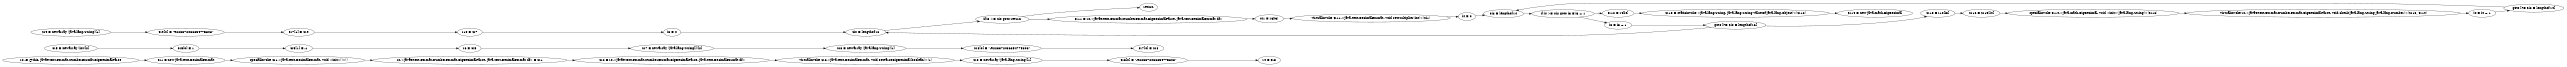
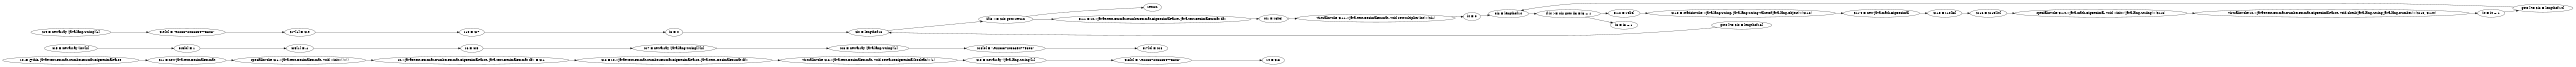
  digraph {
    rankdir=LR
    "r0 := @this: javaT.text.Format.NumberFormat.BigDecimalParse"
    "$r1 = new java.text.DecimalFormat"
    "specialinvoke $r1.<java.text.DecimalFormat: void <init>()>()"
    "r0.<javaT.text.Format.NumberFormat.BigDecimalParse: java.text.DecimalFormat df> = $r1"
    "$r2 = r0.<javaT.text.Format.NumberFormat.BigDecimalParse: java.text.DecimalFormat df>"
    "virtualinvoke $r2.<java.text.DecimalFormat: void setParseBigDecimal(boolean)>(1)"
    "$r3 = newarray (java.lang.String)[1]"
    "$r3[0] = \"-9223372036854775808\""
    "r4 = $r3"
    "$r5 = newarray (int)[2]"
    "$r5[0] = 1"
    "$r5[1] = -1"
    "r6 = $r5"
    "$r7 = newarray (java.lang.String[])[2]"
    "$r8 = newarray (java.lang.String)[1]"
    "$r8[0] = \"-9223372036854775808\""
    "$r7[0] = $r8"
    "$r9 = newarray (java.lang.String)[1]"
    "$r9[0] = \"9223372036854775808\""
    "$r7[1] = $r9"
    "r10 = $r7"
    "i3 = 0"
    "$i0 = lengthof r6"
    "if i3 >= $i0 goto return"
    "$r11 = r0.<javaT.text.Format.NumberFormat.BigDecimalParse: java.text.DecimalFormat df>"
    return
    "$i1 = r6[i3]"
    "virtualinvoke $r11.<java.text.DecimalFormat: void setMultiplier(int)>($i1)"
    "i4 = 0"
    "$i2 = lengthof r4"
    "if i4 >= $i2 goto i3 = i3 + 1"
    "$r12 = r4[i4]"
    "i3 = i3 + 1"
    "$r13 = staticinvoke <java.lang.String: java.lang.String valueOf(java.lang.Object)>($r12)"
    "goto [?= $i0 = lengthof r6]"
    "$r14 = new java.math.BigDecimal"
    "$r15 = r10[i3]"
    "$r16 = $r15[i4]"
    "specialinvoke $r14.<java.math.BigDecimal: void <init>(java.lang.String)>($r16)"
    "virtualinvoke r0.<javaT.text.Format.NumberFormat.BigDecimalParse: void check(java.lang.String,java.lang.Number)>($r13, $r14)"
    "i4 = i4 + 1"
    "goto [?= $i2 = lengthof r4]"
    "r0 := @this: javaT.text.Format.NumberFormat.BigDecimalParse" -> "$r1 = new java.text.DecimalFormat"
    "$r1 = new java.text.DecimalFormat" -> "specialinvoke $r1.<java.text.DecimalFormat: void <init>()>()"
    "specialinvoke $r1.<java.text.DecimalFormat: void <init>()>()" -> "r0.<javaT.text.Format.NumberFormat.BigDecimalParse: java.text.DecimalFormat df> = $r1"
    "r0.<javaT.text.Format.NumberFormat.BigDecimalParse: java.text.DecimalFormat df> = $r1" -> "$r2 = r0.<javaT.text.Format.NumberFormat.BigDecimalParse: java.text.DecimalFormat df>"
    "$r2 = r0.<javaT.text.Format.NumberFormat.BigDecimalParse: java.text.DecimalFormat df>" -> "virtualinvoke $r2.<java.text.DecimalFormat: void setParseBigDecimal(boolean)>(1)"
    "virtualinvoke $r2.<java.text.DecimalFormat: void setParseBigDecimal(boolean)>(1)" -> "$r3 = newarray (java.lang.String)[1]"
    "$r3 = newarray (java.lang.String)[1]" -> "$r3[0] = \"-9223372036854775808\""
    "$r3[0] = \"-9223372036854775808\"" -> "r4 = $r3"
    "$r5 = newarray (int)[2]" -> "$r5[0] = 1"
    "$r5[0] = 1" -> "$r5[1] = -1"
    "$r5[1] = -1" -> "r6 = $r5"
    "r6 = $r5" -> "$r7 = newarray (java.lang.String[])[2]"
    "$r7 = newarray (java.lang.String[])[2]" -> "$r8 = newarray (java.lang.String)[1]"
    "$r8 = newarray (java.lang.String)[1]" -> "$r8[0] = \"-9223372036854775808\""
    "$r8[0] = \"-9223372036854775808\"" -> "$r7[0] = $r8"
    "$r9 = newarray (java.lang.String)[1]" -> "$r9[0] = \"9223372036854775808\""
    "$r9[0] = \"9223372036854775808\"" -> "$r7[1] = $r9"
    "$r7[1] = $r9" -> "r10 = $r7"
    "r10 = $r7" -> "i3 = 0"
    "i3 = 0" -> "$i0 = lengthof r6"
    "$i0 = lengthof r6" -> "if i3 >= $i0 goto return"
    "if i3 >= $i0 goto return" -> "$r11 = r0.<javaT.text.Format.NumberFormat.BigDecimalParse: java.text.DecimalFormat df>"
    "if i3 >= $i0 goto return" -> return
    "$r11 = r0.<javaT.text.Format.NumberFormat.BigDecimalParse: java.text.DecimalFormat df>" -> "$i1 = r6[i3]"
    "$i1 = r6[i3]" -> "virtualinvoke $r11.<java.text.DecimalFormat: void setMultiplier(int)>($i1)"
    "virtualinvoke $r11.<java.text.DecimalFormat: void setMultiplier(int)>($i1)" -> "i4 = 0"
    "i4 = 0" -> "$i2 = lengthof r4"
    "$i2 = lengthof r4" -> "if i4 >= $i2 goto i3 = i3 + 1"
    "if i4 >= $i2 goto i3 = i3 + 1" -> "$r12 = r4[i4]"
    "if i4 >= $i2 goto i3 = i3 + 1" -> "i3 = i3 + 1"
    "$r12 = r4[i4]" -> "$r13 = staticinvoke <java.lang.String: java.lang.String valueOf(java.lang.Object)>($r12)"
-   "i3 = i3 + 1" -> "goto [?= $i0 = lengthof r6]"
    "$r13 = staticinvoke <java.lang.String: java.lang.String valueOf(java.lang.Object)>($r12)" -> "$r14 = new java.math.BigDecimal"
    "goto [?= $i0 = lengthof r6]" -> "$i0 = lengthof r6"
-   "goto [?= $i0 = lengthof r6]" -> "$r15 = r10[i3]"
+   "$r14 = new java.math.BigDecimal" -> "$r15 = r10[i3]"
    "$r15 = r10[i3]" -> "$r16 = $r15[i4]"
    "$r16 = $r15[i4]" -> "specialinvoke $r14.<java.math.BigDecimal: void <init>(java.lang.String)>($r16)"
    "specialinvoke $r14.<java.math.BigDecimal: void <init>(java.lang.String)>($r16)" -> "virtualinvoke r0.<javaT.text.Format.NumberFormat.BigDecimalParse: void check(java.lang.String,java.lang.Number)>($r13, $r14)"
    "virtualinvoke r0.<javaT.text.Format.NumberFormat.BigDecimalParse: void check(java.lang.String,java.lang.Number)>($r13, $r14)" -> "i4 = i4 + 1"
    "i4 = i4 + 1" -> "goto [?= $i2 = lengthof r4]"
    "goto [?= $i2 = lengthof r4]" -> "$i2 = lengthof r4"
  }
